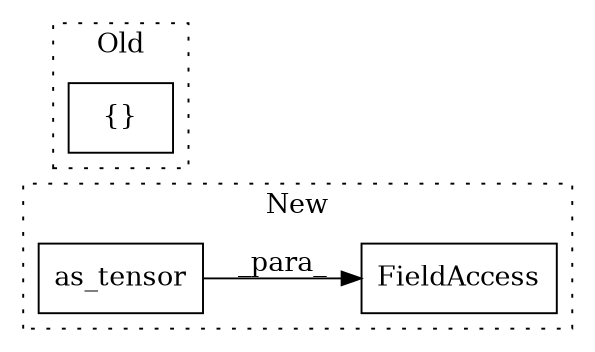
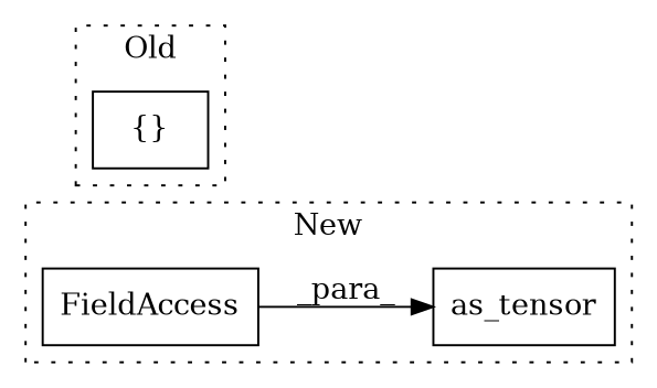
  digraph {
    rankdir=LR
    node [shape=box]
    n1 [a=32 l="10,1" label=as_tensor s="3098,3114"]
    n2 [a=22 l=6 label=FieldAccess s=3108]
    n3 [a=4 l="1,1" label="{}" s="2835,2911"]
    subgraph cluster_1 {
      label=New
      style=dotted
      n1
      n2
    }
    subgraph cluster_2 {
      label=Old
      style=dotted
      n3
    }
-   n1 -> n2 [label=_para_]
+   n2 -> n1 [label=_para_]
  }
